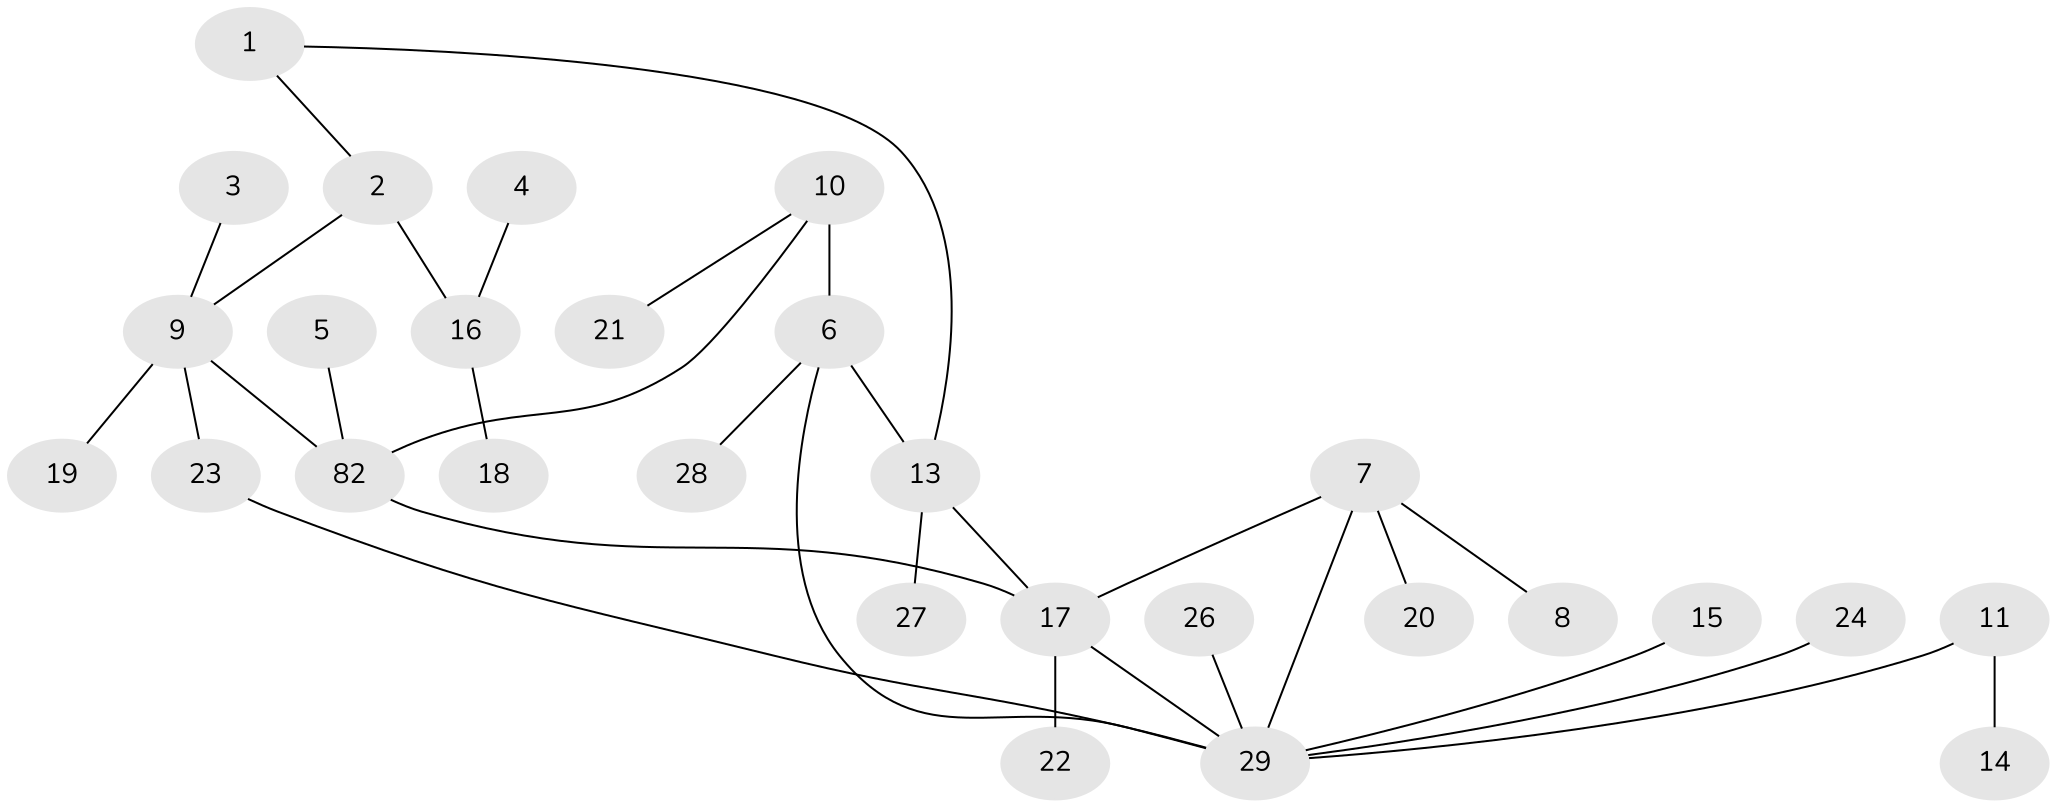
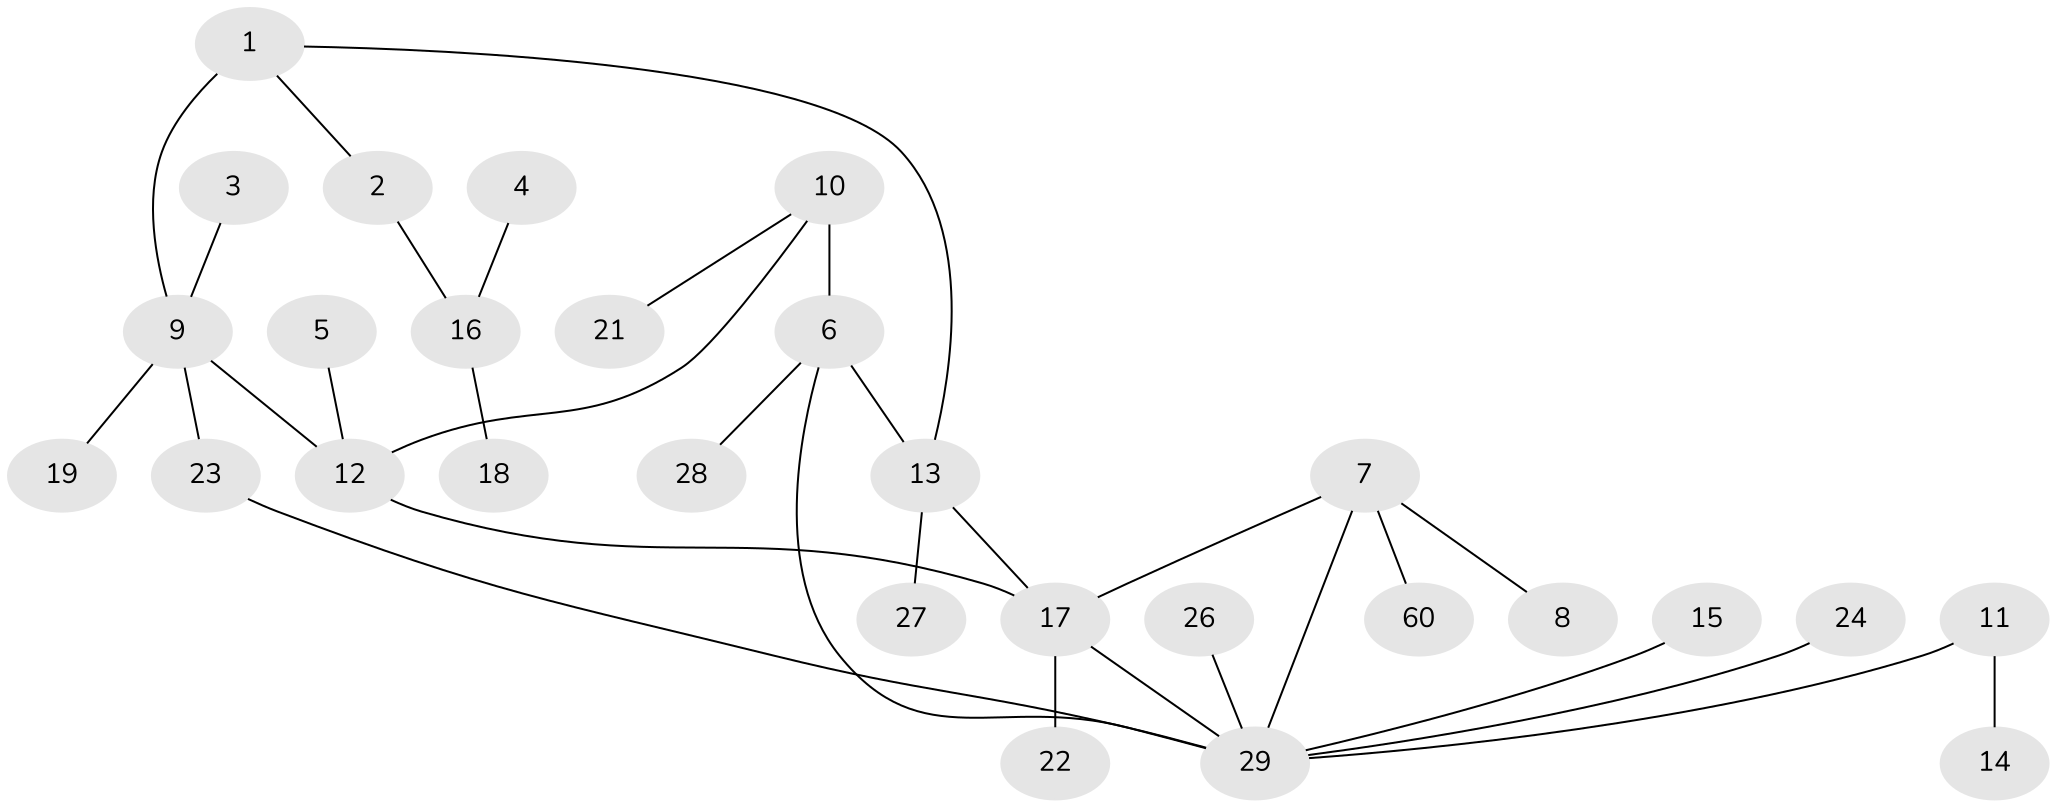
  graph {
    fontname=Nunito
    node [color=gray90 fontname=Nunito style=filled]
    edge [fontname=Nunito weight=1.0]
    1
    2
    9
    13
    16
-   12 [label=82]
+   12
    19
    23
    17
    27
    6
    28
    29
    18
    3
    4
    5
    7
    8
-   20
+   20 [label=60]
    22
    10
    21
    11
    14
    15
    24
    26
    1 -- 2
-   2 -- 9 [weight=2.0]
+   1 -- 9 [weight=2.0]
    1 -- 13
    2 -- 16
    9 -- 12
    9 -- 19
    9 -- 23
    13 -- 17
    13 -- 27
    16 -- 18
    12 -- 17
    23 -- 29
    17 -- 29
    17 -- 22
    6 -- 13
    6 -- 28
    6 -- 29
    3 -- 9
    4 -- 16
    5 -- 12
    7 -- 17
    7 -- 29
    7 -- 8
    7 -- 20
    10 -- 12
    10 -- 6 [weight=3.0]
    10 -- 21
    11 -- 29
    11 -- 14
    15 -- 29
    24 -- 29
    26 -- 29
  }
